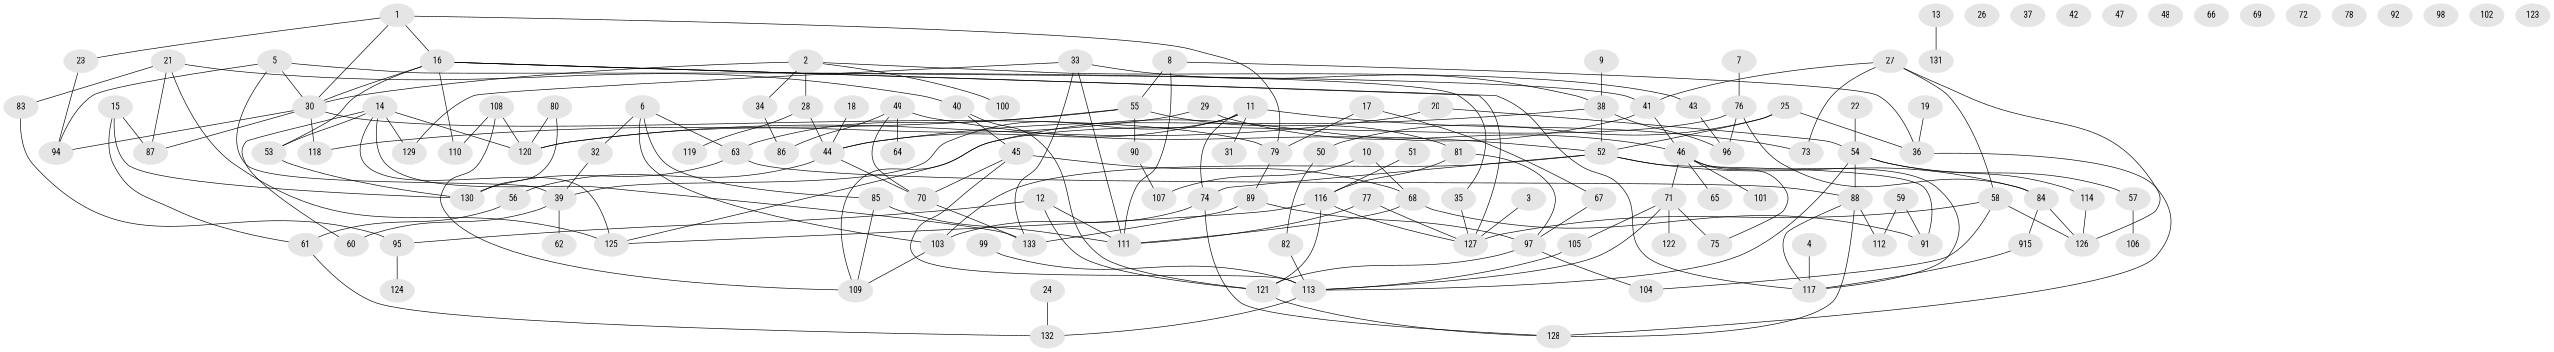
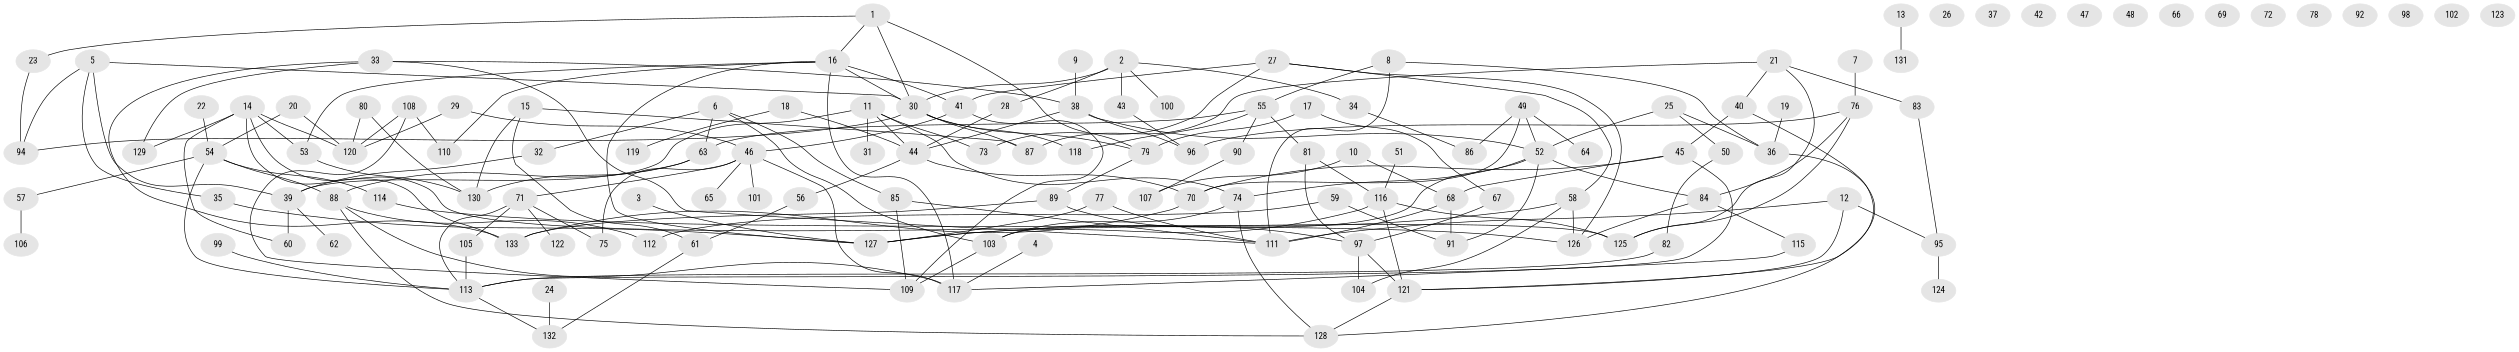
  graph {
    fontname="Roboto Condensed"
    node [color=gray90 fontname="Roboto Condensed" style=filled]
    edge [fontname="Roboto Condensed"]
    1
    16
    23
    30
    79
    127
    117
    53
    41
    110
    94
    87
    118
    89
    2
    28
    34
    43
    100
    44
    119
    86
    96
    3
    4
    5
    35
    39
    60
    62
    6
    32
    63
    85
    103
    130
    88
    111
    109
    7
    76
    125
    84
    8
    36
    55
    128
    81
    90
    9
    38
    52
    10
    68
    107
    91
    11
    31
    73
    74
    56
    70
    12
    95
    121
    124
    13
    131
    14
    120
    129
    133
    15
    61
    132
    46
    17
    67
    97
    18
    19
    20
    54
    113
    57
    114
    21
    40
    83
    45
    22
    24
    25
    50
    82
    26
    27
    58
    126
    104
    29
    65
    71
    75
    101
    33
    37
    42
    105
    122
    47
    48
    49
    64
    51
    116
-   115 [label=915]
+   115
    106
    112
    59
    66
    69
    72
    77
    78
    80
    92
    98
    99
    102
    108
    123
    1 -- 16
    1 -- 23
    1 -- 30
    1 -- 79
    16 -- 30
    16 -- 127
    16 -- 117
    16 -- 53
    16 -- 41
    16 -- 110
    23 -- 94
    30 -- 79
    30 -- 94
    30 -- 87
    30 -- 118
    79 -- 89
    53 -- 130
    41 -- 109
    41 -- 46
    89 -- 133
    89 -- 97
    2 -- 30
    2 -- 28
    2 -- 34
    2 -- 43
    2 -- 100
    28 -- 44
-   28 -- 119
+   18 -- 119
    34 -- 86
    43 -- 96
    44 -- 56
    44 -- 70
    3 -- 127
    4 -- 117
    5 -- 30
    5 -- 94
    5 -- 35
    5 -- 39
    35 -- 127
    39 -- 60
    39 -- 62
    6 -- 32
    6 -- 63
    6 -- 85
    6 -- 103
    32 -- 39
    63 -- 130
    63 -- 88
    85 -- 111
    85 -- 109
    103 -- 109
    88 -- 117
    88 -- 128
    88 -- 112
    7 -- 76
    76 -- 96
    76 -- 125
    76 -- 84
    84 -- 126
    84 -- 115
    8 -- 111
    8 -- 36
    8 -- 55
    36 -- 128
    55 -- 118
    55 -- 63
    55 -- 81
    55 -- 90
    81 -- 97
    81 -- 116
    90 -- 107
    9 -- 38
    38 -- 44
    38 -- 96
    38 -- 52
    52 -- 103
    52 -- 84
    52 -- 91
    52 -- 74
    10 -- 68
    10 -- 107
    68 -- 111
    68 -- 91
    11 -- 44
    11 -- 39
    11 -- 31
    11 -- 73
    11 -- 74
    74 -- 103
    74 -- 128
    56 -- 61
    70 -- 133
    12 -- 111
    12 -- 95
    12 -- 121
    95 -- 124
    121 -- 128
    13 -- 131
    14 -- 53
    14 -- 60
    14 -- 125
    14 -- 120
    14 -- 129
    14 -- 133
    15 -- 87
    15 -- 130
    15 -- 61
    61 -- 132
    46 -- 117
    46 -- 65
    46 -- 71
    46 -- 75
    46 -- 101
    17 -- 79
    17 -- 67
    67 -- 97
    97 -- 121
    97 -- 104
    18 -- 44
    19 -- 36
    20 -- 120
    20 -- 54
    54 -- 88
    54 -- 113
    54 -- 57
    54 -- 114
    113 -- 132
    57 -- 106
    114 -- 126
    21 -- 87
    21 -- 125
    21 -- 40
    21 -- 83
    40 -- 121
    40 -- 45
    83 -- 95
    45 -- 68
    45 -- 70
    45 -- 113
    22 -- 54
    24 -- 132
    25 -- 36
    25 -- 52
    25 -- 50
    50 -- 82
    82 -- 113
    27 -- 41
    27 -- 73
    27 -- 58
    27 -- 126
    58 -- 127
    58 -- 126
    58 -- 104
    29 -- 120
    29 -- 46
    71 -- 113
    71 -- 75
    71 -- 105
    71 -- 122
    33 -- 111
    33 -- 38
    33 -- 129
    33 -- 133
    105 -- 113
    49 -- 86
    49 -- 52
    49 -- 70
    49 -- 64
    51 -- 116
    116 -- 127
    116 -- 125
    116 -- 121
    115 -- 117
    59 -- 91
    59 -- 112
    77 -- 127
    77 -- 111
    80 -- 130
    80 -- 120
    99 -- 113
    108 -- 110
    108 -- 109
    108 -- 120
  }
